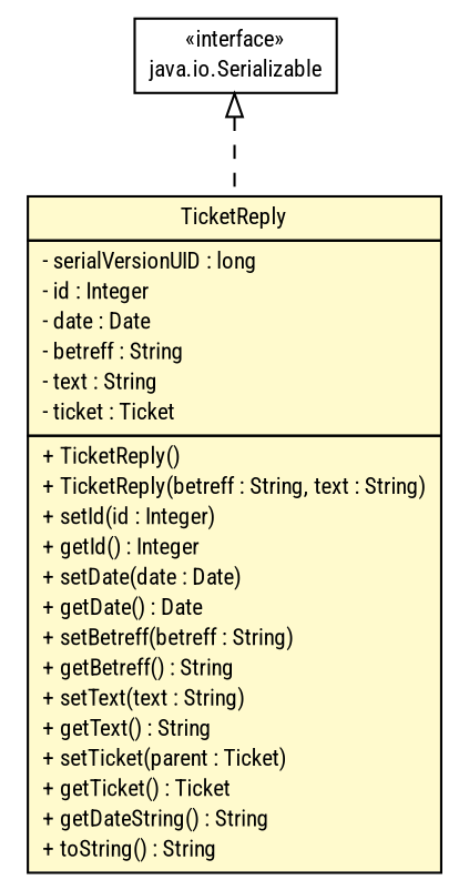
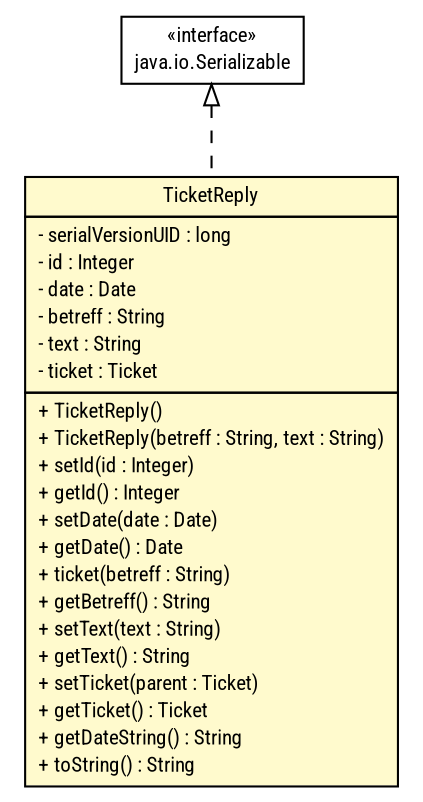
  digraph {
    nodesep=0.25
    ranksep=0.5
    fontname="Roboto Condensed"
    node [fontcolor=black fontname="Roboto Condensed" fontsize=10.0 shape=plaintext]
-   n1 [label=<<table title="de.articmodding.TroubleTicket.TicketReply" border="0" cellborder="1" cellspacing="0" cellpadding="2" port="p" bgcolor="lemonChiffon" href="./TicketReply.html"> 		<tr><td><table border="0" cellspacing="0" cellpadding="1"> <tr><td align="center" balign="center"> TicketReply </td></tr> 		</table></td></tr> 		<tr><td><table border="0" cellspacing="0" cellpadding="1"> <tr><td align="left" balign="left"> - serialVersionUID : long </td></tr> <tr><td align="left" balign="left"> - id : Integer </td></tr> <tr><td align="left" balign="left"> - date : Date </td></tr> <tr><td align="left" balign="left"> - betreff : String </td></tr> <tr><td align="left" balign="left"> - text : String </td></tr> <tr><td align="left" balign="left"> - ticket : Ticket </td></tr> 		</table></td></tr> 		<tr><td><table border="0" cellspacing="0" cellpadding="1"> <tr><td align="left" balign="left"> + TicketReply() </td></tr> <tr><td align="left" balign="left"> + TicketReply(betreff : String, text : String) </td></tr> <tr><td align="left" balign="left"> + setId(id : Integer) </td></tr> <tr><td align="left" balign="left"> + getId() : Integer </td></tr> <tr><td align="left" balign="left"> + setDate(date : Date) </td></tr> <tr><td align="left" balign="left"> + getDate() : Date </td></tr> <tr><td align="left" balign="left"> + setBetreff(betreff : String) </td></tr> <tr><td align="left" balign="left"> + getBetreff() : String </td></tr> <tr><td align="left" balign="left"> + setText(text : String) </td></tr> <tr><td align="left" balign="left"> + getText() : String </td></tr> <tr><td align="left" balign="left"> + setTicket(parent : Ticket) </td></tr> <tr><td align="left" balign="left"> + getTicket() : Ticket </td></tr> <tr><td align="left" balign="left"> + getDateString() : String </td></tr> <tr><td align="left" balign="left"> + toString() : String </td></tr> 		</table></td></tr> 		</table>>]
+   n1 [label=<<table title="de.articmodding.TroubleTicket.TicketReply" border="0" cellborder="1" cellspacing="0" cellpadding="2" port="p" bgcolor="lemonChiffon" href="./TicketReply.html"> 		<tr><td><table border="0" cellspacing="0" cellpadding="1"> <tr><td align="center" balign="center"> TicketReply </td></tr> 		</table></td></tr> 		<tr><td><table border="0" cellspacing="0" cellpadding="1"> <tr><td align="left" balign="left"> - serialVersionUID : long </td></tr> <tr><td align="left" balign="left"> - id : Integer </td></tr> <tr><td align="left" balign="left"> - date : Date </td></tr> <tr><td align="left" balign="left"> - betreff : String </td></tr> <tr><td align="left" balign="left"> - text : String </td></tr> <tr><td align="left" balign="left"> - ticket : Ticket </td></tr> 		</table></td></tr> 		<tr><td><table border="0" cellspacing="0" cellpadding="1"> <tr><td align="left" balign="left"> + TicketReply() </td></tr> <tr><td align="left" balign="left"> + TicketReply(betreff : String, text : String) </td></tr> <tr><td align="left" balign="left"> + setId(id : Integer) </td></tr> <tr><td align="left" balign="left"> + getId() : Integer </td></tr> <tr><td align="left" balign="left"> + setDate(date : Date) </td></tr> <tr><td align="left" balign="left"> + getDate() : Date </td></tr> <tr><td align="left" balign="left"> + ticket(betreff : String) </td></tr> <tr><td align="left" balign="left"> + getBetreff() : String </td></tr> <tr><td align="left" balign="left"> + setText(text : String) </td></tr> <tr><td align="left" balign="left"> + getText() : String </td></tr> <tr><td align="left" balign="left"> + setTicket(parent : Ticket) </td></tr> <tr><td align="left" balign="left"> + getTicket() : Ticket </td></tr> <tr><td align="left" balign="left"> + getDateString() : String </td></tr> <tr><td align="left" balign="left"> + toString() : String </td></tr> 		</table></td></tr> 		</table>>]
    n2 [label=<<table title="java.io.Serializable" border="0" cellborder="1" cellspacing="0" cellpadding="2" port="p" href="http://java.sun.com/j2se/1.4.2/docs/api/java/io/Serializable.html"> 		<tr><td><table border="0" cellspacing="0" cellpadding="1"> <tr><td align="center" balign="center"> &#171;interface&#187; </td></tr> <tr><td align="center" balign="center"> java.io.Serializable </td></tr> 		</table></td></tr> 		</table>>]
    n2 -> n1 [arrowtail=empty dir=back fontname="Roboto Condensed" fontsize=10 headport=p labelfontname=Helvetica labelfontsize=10 style=dashed tailport=p]
  }
